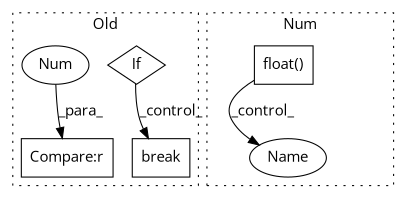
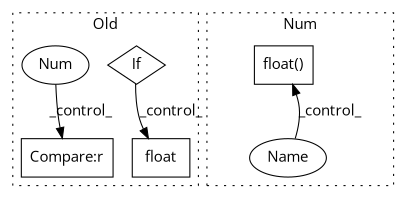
  digraph {
    fontname="Open Sans"
    node [fontname="Open Sans" shape=box]
    edge [fontname="Open Sans"]
-   n1 [a=94 l=5 label=break s=1046]
+   n1 [a=94 l=5 label=float s=1046]
    n2 [a=96 l=3 label=If s=1034 shape=diamond]
    n3 [a=40 l=7 label="Compare:r" s=1037]
    n4 [a=76 l=2 label=Num s=1042 shape=ellipse]
    n5 [a=75 l=79 label="float()" s=2067]
    n6 [a=87 l=1 label=Name s=1094 shape=ellipse]
    subgraph cluster_1 {
      label=Old
      style=dotted
      n1
      n2
      n3
      n4
    }
    subgraph cluster_2 {
      label=Num
      style=dotted
      n5
      n6
    }
    n2 -> n1 [label=_control_]
-   n4 -> n3 [label=_para_]
-   n5 -> n6 [label=_control_]
+   n4 -> n3 [label=_control_]
+   n6 -> n5 [label=_control_]
  }
